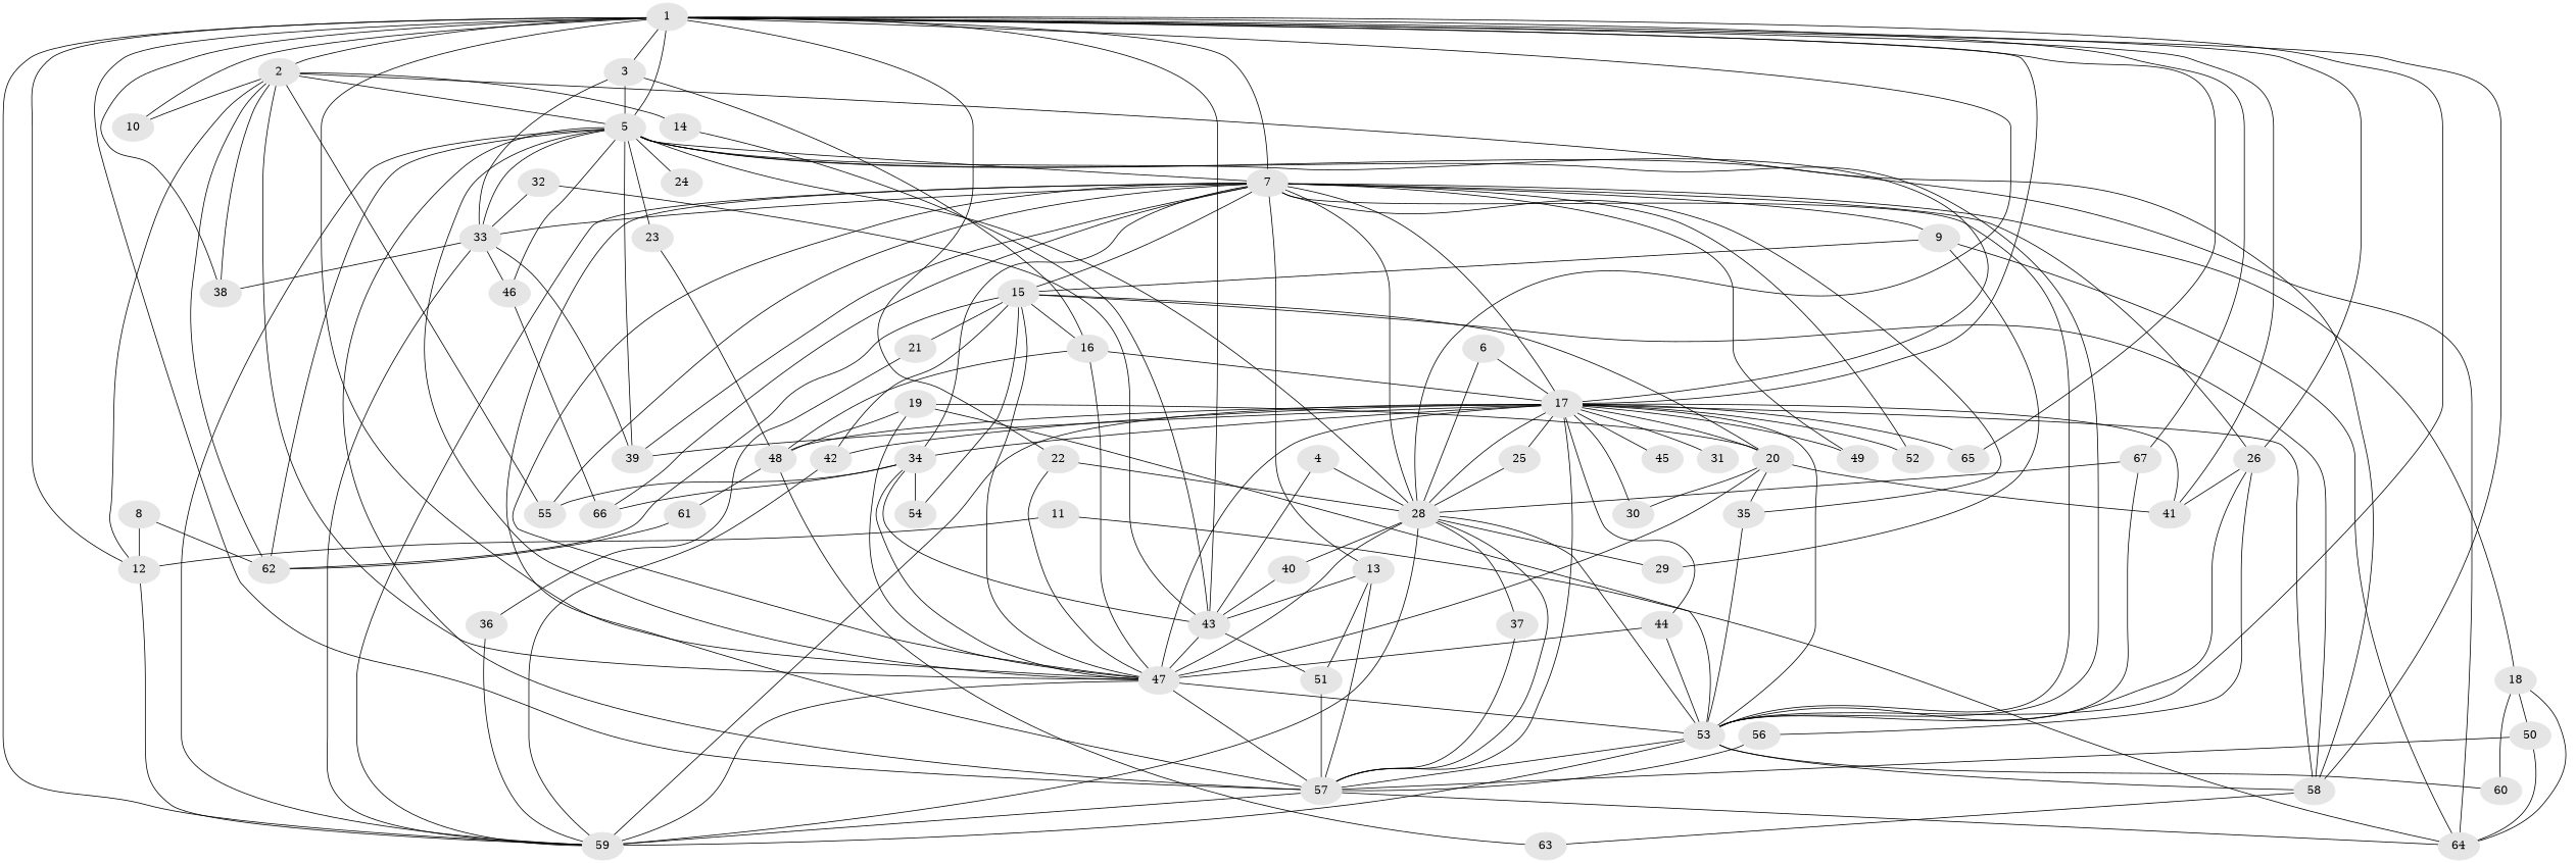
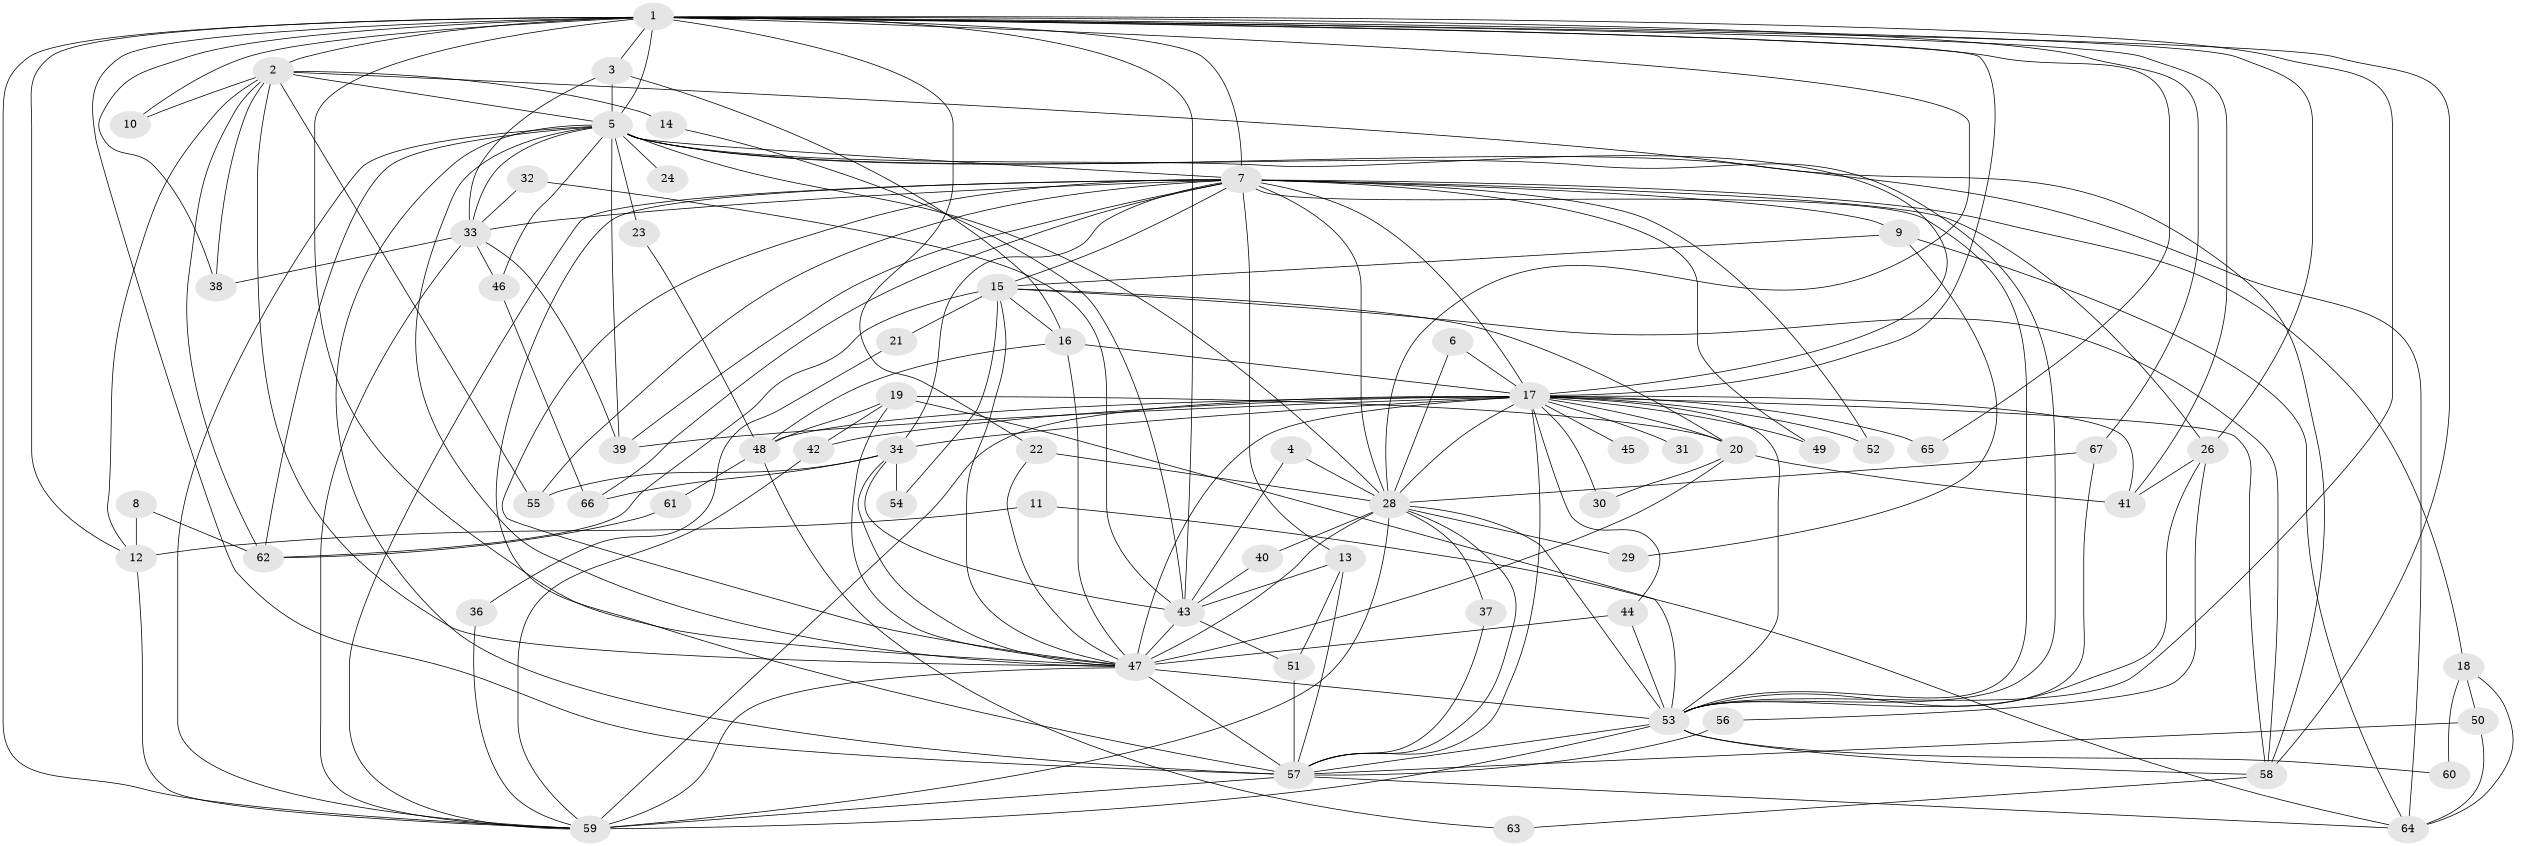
  graph {
    node [color=gray90 style=filled]
    edge [weight=1.0]
    1
    2
    3
    5
    7
    10
    12
    17
    22
    26
    n11 [label=67]
    28
    38
    41
    43
    47
    53
    57
    58
    59
    65
    14
    55
    62
    16
    33
    23
    24
    39
    46
    64
    9
    13
    15
    18
    34
-   35
    49
    52
    66
    20
    42
    48
-   25
    30
    31
    44
    45
    56
    29
    37
    40
    51
    60
    63
    4
    6
    21
    54
    50
    8
    11
    36
    61
    19
    32
    1 -- 2
    1 -- 3
    1 -- 5 [weight=2.0]
    1 -- 7
    1 -- 10
    1 -- 12
    1 -- 17
    1 -- 22
    1 -- 26
    1 -- n11
    1 -- 28
    1 -- 38
    1 -- 41
    1 -- 43
    1 -- 47 [weight=3.0]
    1 -- 53
    1 -- 57
    1 -- 58
    1 -- 59
    1 -- 65
    2 -- 5
    2 -- 10
    2 -- 12
    2 -- 38
    2 -- 47
    2 -- 58
    2 -- 14 [weight=2.0]
    2 -- 55
    2 -- 62
    3 -- 5
    3 -- 16
    3 -- 33
    5 -- 7
    5 -- 17 [weight=2.0]
    5 -- 28
    5 -- 47 [weight=2.0]
    5 -- 53
    5 -- 57
    5 -- 59
    5 -- 62
    5 -- 33
    5 -- 23
    5 -- 24
    5 -- 39
    5 -- 46
    5 -- 64
    7 -- 17
    7 -- 26
    7 -- 28 [weight=3.0]
    7 -- 47 [weight=2.0]
    7 -- 53 [weight=2.0]
    7 -- 57
    7 -- 59 [weight=2.0]
    7 -- 55
    7 -- 33
    7 -- 39
    7 -- 9
    7 -- 13
    7 -- 15 [weight=2.0]
    7 -- 18 [weight=2.0]
    7 -- 34
-   7 -- 35
    7 -- 49
    7 -- 52
    7 -- 66
    12 -- 59
    17 -- 28
    17 -- 41
    17 -- 47 [weight=4.0]
    17 -- 53
    17 -- 57
    17 -- 58
    17 -- 59
    17 -- 65
    17 -- 39
    17 -- 34
    17 -- 49
    17 -- 52
    17 -- 20 [weight=2.0]
    17 -- 42
    17 -- 48 [weight=2.0]
-   17 -- 25
    17 -- 30
    17 -- 31
    17 -- 44
    17 -- 45
    22 -- 28
    22 -- 47
    26 -- 41
    26 -- 53
    26 -- 56
    n11 -- 28
    n11 -- 53
    28 -- 47 [weight=2.0]
    28 -- 53
    28 -- 57
    28 -- 59
    28 -- 29
    28 -- 37
    28 -- 40
    43 -- 47 [weight=2.0]
    43 -- 51
    47 -- 53 [weight=4.0]
    47 -- 57 [weight=4.0]
    47 -- 59 [weight=2.0]
    53 -- 57
    53 -- 58
    53 -- 59 [weight=2.0]
    53 -- 60
    57 -- 59 [weight=2.0]
    57 -- 64
    58 -- 63
    14 -- 43
    16 -- 17
    16 -- 47
    16 -- 48
    33 -- 38
    33 -- 59
    33 -- 39
    33 -- 46
    23 -- 48
    46 -- 66
    9 -- 64
    9 -- 15
    9 -- 29
    13 -- 43
    13 -- 57
    13 -- 51
    15 -- 47 [weight=2.0]
    15 -- 58
    15 -- 62
    15 -- 16
    15 -- 20
-   15 -- 42 [weight=2.0]
+   19 -- 42 [weight=2.0]
    15 -- 21 [weight=2.0]
    15 -- 54
    18 -- 64 [weight=2.0]
    18 -- 60
    18 -- 50
    34 -- 43
    34 -- 47 [weight=2.0]
    34 -- 55
    34 -- 66
    34 -- 54
-   35 -- 53
    20 -- 41
    20 -- 47
-   20 -- 35
    20 -- 30
    42 -- 59
    48 -- 63
    48 -- 61
-   25 -- 28
    44 -- 47
    44 -- 53
    56 -- 57 [weight=2.0]
    37 -- 57
    40 -- 43
    51 -- 57
    4 -- 28
    4 -- 43
    6 -- 17
    6 -- 28
    21 -- 36
    50 -- 57
    50 -- 64
    8 -- 12
    8 -- 62
    11 -- 12
    11 -- 64
    36 -- 59
    61 -- 62
    19 -- 47
    19 -- 53
    19 -- 20
    19 -- 48
    32 -- 43
    32 -- 33
  }
